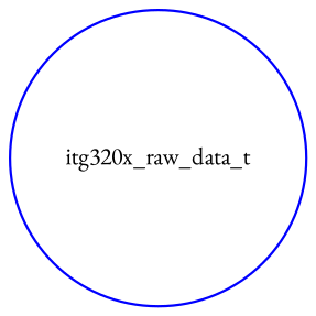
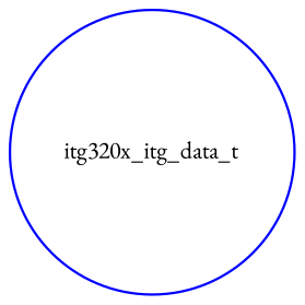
  digraph {
    rankdir=LR
    fontname="EB Garamond"
-   n1 [color=blue fillcolor=white fontname="EB Garamond" fontsize=10 height=0.2 label=itg320x_raw_data_t shape=circle style=filled width=0.4]
+   n1 [color=blue fillcolor=white fontname="EB Garamond" fontsize=10 height=0.2 label=itg320x_itg_data_t shape=circle style=filled width=0.4]
  }
